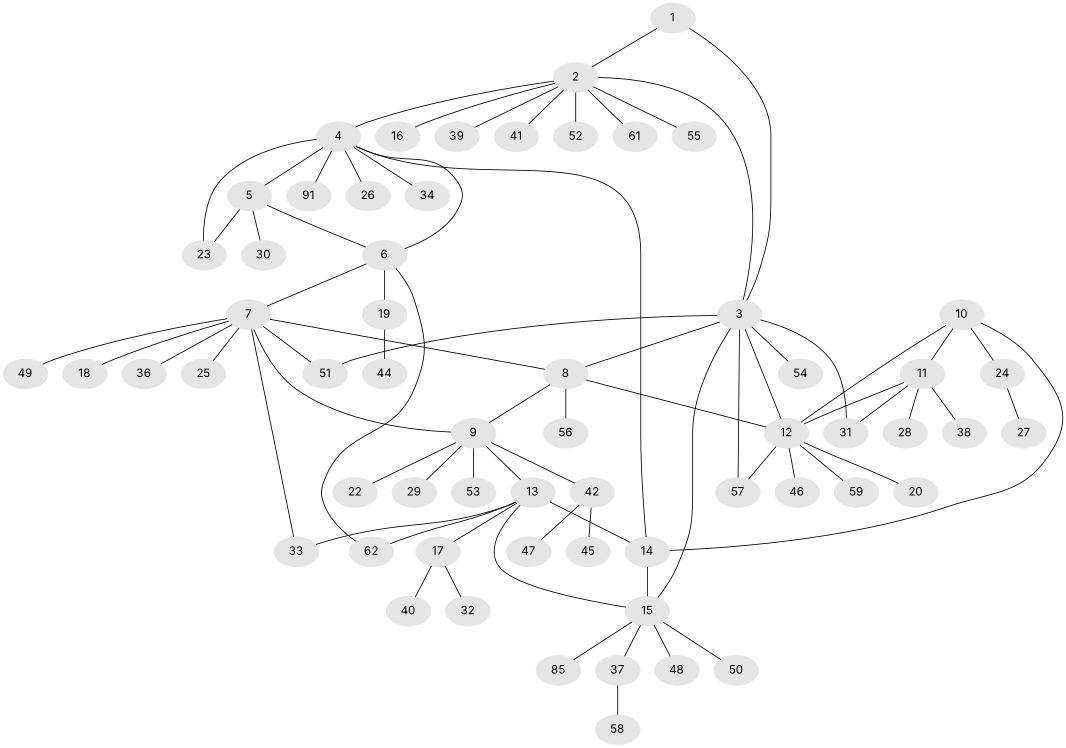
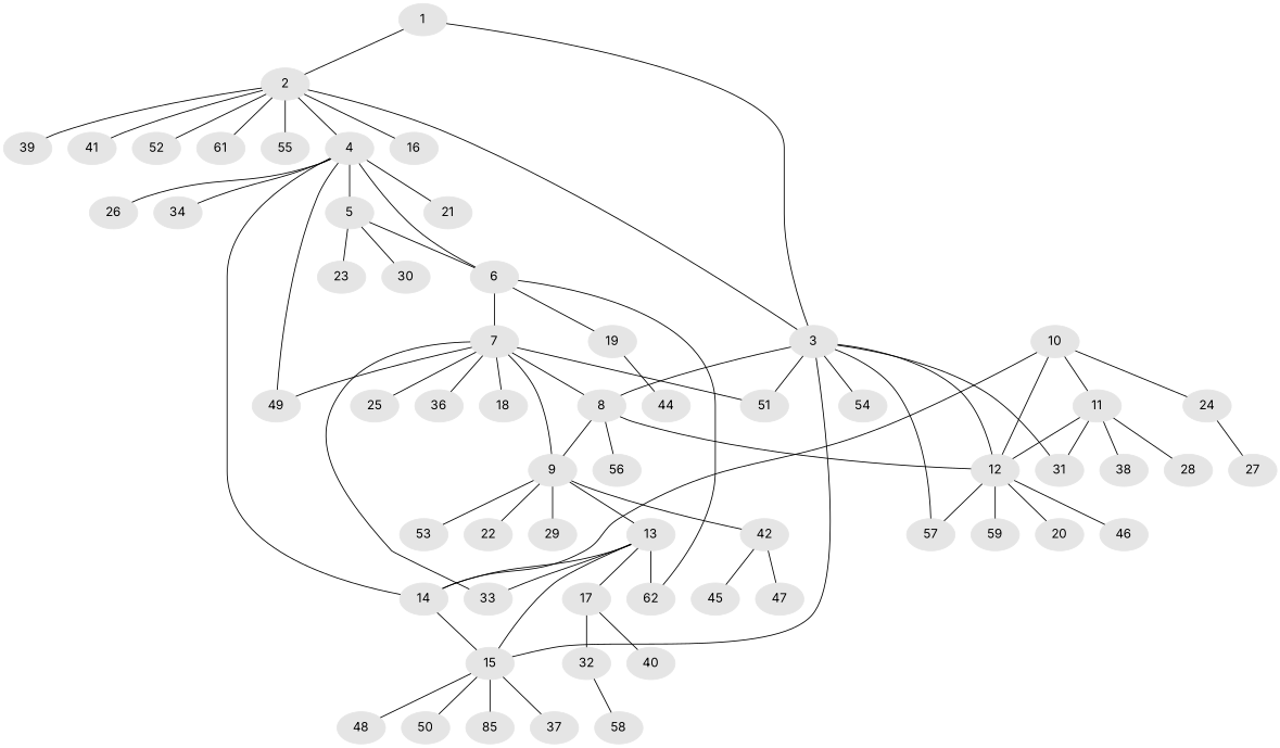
  graph {
    fontname=Inter
    node [color=gray90 fontname=Inter style=filled]
    edge [fontname=Inter]
    1
    2
    3
    4
    16
    39
    41
    52
    61
    55
    8
    12
    15
    31
    51
    54
    57
    5
    6
    14
-   21 [label=91]
+   21
    26
    34
    49
    9
    56
    20
    46
    59
    n30 [label=85]
    37
    48
    50
    23
    30
    7
    19
    n38 [label=62]
    10
    11
    24
    18
    25
    33
    36
    44
    13
    22
    29
    42
    53
    17
    45
    47
    28
    38
    27
    32
    40
    58
    1 -- 2
    1 -- 3
    2 -- 3
    2 -- 4
    2 -- 16
    2 -- 39
    2 -- 41
    2 -- 52
    2 -- 61
    2 -- 55
    3 -- 8
    3 -- 12
    3 -- 15
    3 -- 31
    3 -- 51
    3 -- 54
    3 -- 57
    4 -- 5
    4 -- 6
    4 -- 14
    4 -- 21
    4 -- 26
    4 -- 34
-   4 -- 23
+   4 -- 49
    8 -- 12
    8 -- 9
    8 -- 56
    12 -- 57
    12 -- 20
    12 -- 46
    12 -- 59
    15 -- n30
    15 -- 37
    15 -- 48
    15 -- 50
    5 -- 6
    5 -- 23
    5 -- 30
    6 -- 7
    6 -- 19
    6 -- n38
    14 -- 15
    9 -- 13
    9 -- 22
    9 -- 29
    9 -- 42
    9 -- 53
    7 -- 8
    7 -- 51
    7 -- 49
    7 -- 9
    7 -- 18
    7 -- 25
    7 -- 33
    7 -- 36
    19 -- 44
    10 -- 12
    10 -- 14
    10 -- 11
    10 -- 24
    11 -- 12
    11 -- 31
    11 -- 28
    11 -- 38
    24 -- 27
    13 -- 15
    13 -- 14
    13 -- n38
    13 -- 33
    13 -- 17
    42 -- 45
    42 -- 47
    17 -- 32
    17 -- 40
-   37 -- 58
+   32 -- 58
  }
